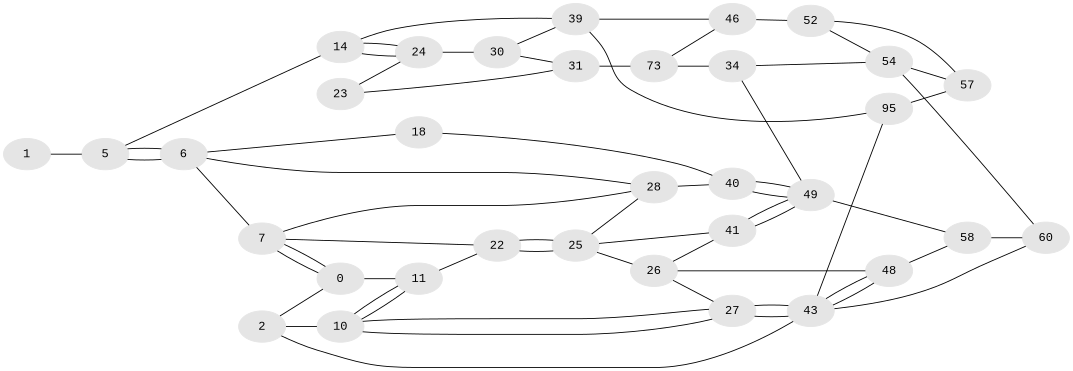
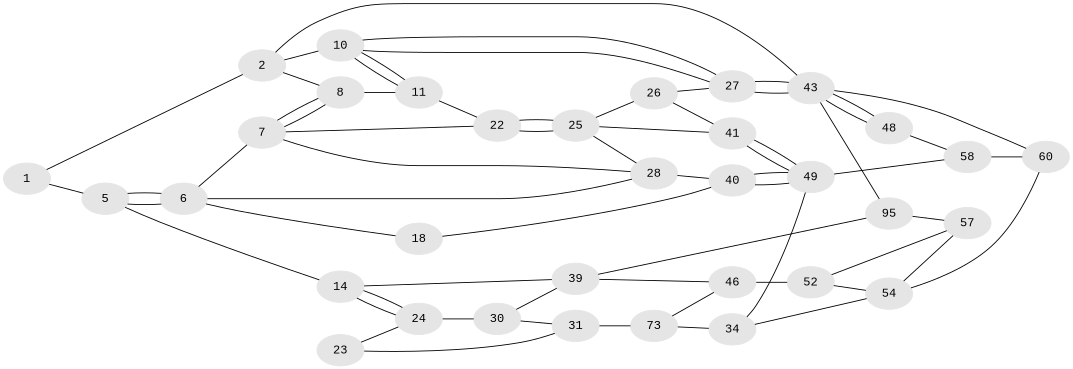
  graph {
    fontname="Liberation Mono"
    rankdir=LR
    node [color=gray90 fontname="Liberation Mono" style=filled]
    edge [fontname="Liberation Mono"]
    1 [super="+4"]
    2 [super="+3"]
    5 [super="+13"]
-   8 [super="+9" label=0]
+   8 [super="+9"]
    10
    43 [super="+44"]
    6 [super="+19"]
    14 [super="+15"]
    11 [super="+20"]
    27
    n11 [label=95 super="+56"]
    48
    60 [super="+62"]
    7 [super="+21"]
    18 [super="+35"]
    28 [super="+36"]
    24
    39 [super="+45"]
    22
    40
    25 [super="+37"]
    57 [super="+63"]
    30 [super="+38"]
    46 [super="+47"]
    23 [super="+29"]
    31 [super="+32"]
    34 [super="+50"]
    49 [super="+51"]
    54 [super="+61"]
    26 [super="+42"]
    41
    n32 [label=73]
    58 [super="+59"]
    52 [super="+53"]
+   1 -- 2
    1 -- 5
    2 -- 8
    2 -- 10
    2 -- 43
    5 -- 6
    5 -- 6
    5 -- 14
    8 -- 11 [weight=2]
    10 -- 11
    10 -- 11
    10 -- 27
    10 -- 27
    43 -- n11
    43 -- 48
    43 -- 48
    43 -- 60
    6 -- 7
    6 -- 18
    6 -- 28
    14 -- 24
    14 -- 24
    14 -- 39
    11 -- 22
    27 -- 43
    27 -- 43
    n11 -- 57 [weight=2]
    48 -- 58
    7 -- 8
    7 -- 8
    7 -- 28
    7 -- 22
    18 -- 40
    28 -- 40
    24 -- 30
    39 -- n11
    39 -- 46
    22 -- 25
    22 -- 25
    40 -- 49
    40 -- 49
    25 -- 28
    25 -- 26
    25 -- 41
    30 -- 39
    30 -- 31 [weight=2]
    46 -- 52 [weight=2]
    23 -- 24
    23 -- 31
    31 -- n32
    34 -- 49
    34 -- 54
    49 -- 58
    54 -- 60
    54 -- 57
    26 -- 27
-   26 -- 48
    26 -- 41
    41 -- 49
    41 -- 49
    n32 -- 46
    n32 -- 34
    58 -- 60 [weight=2]
    52 -- 57
    52 -- 54
  }
